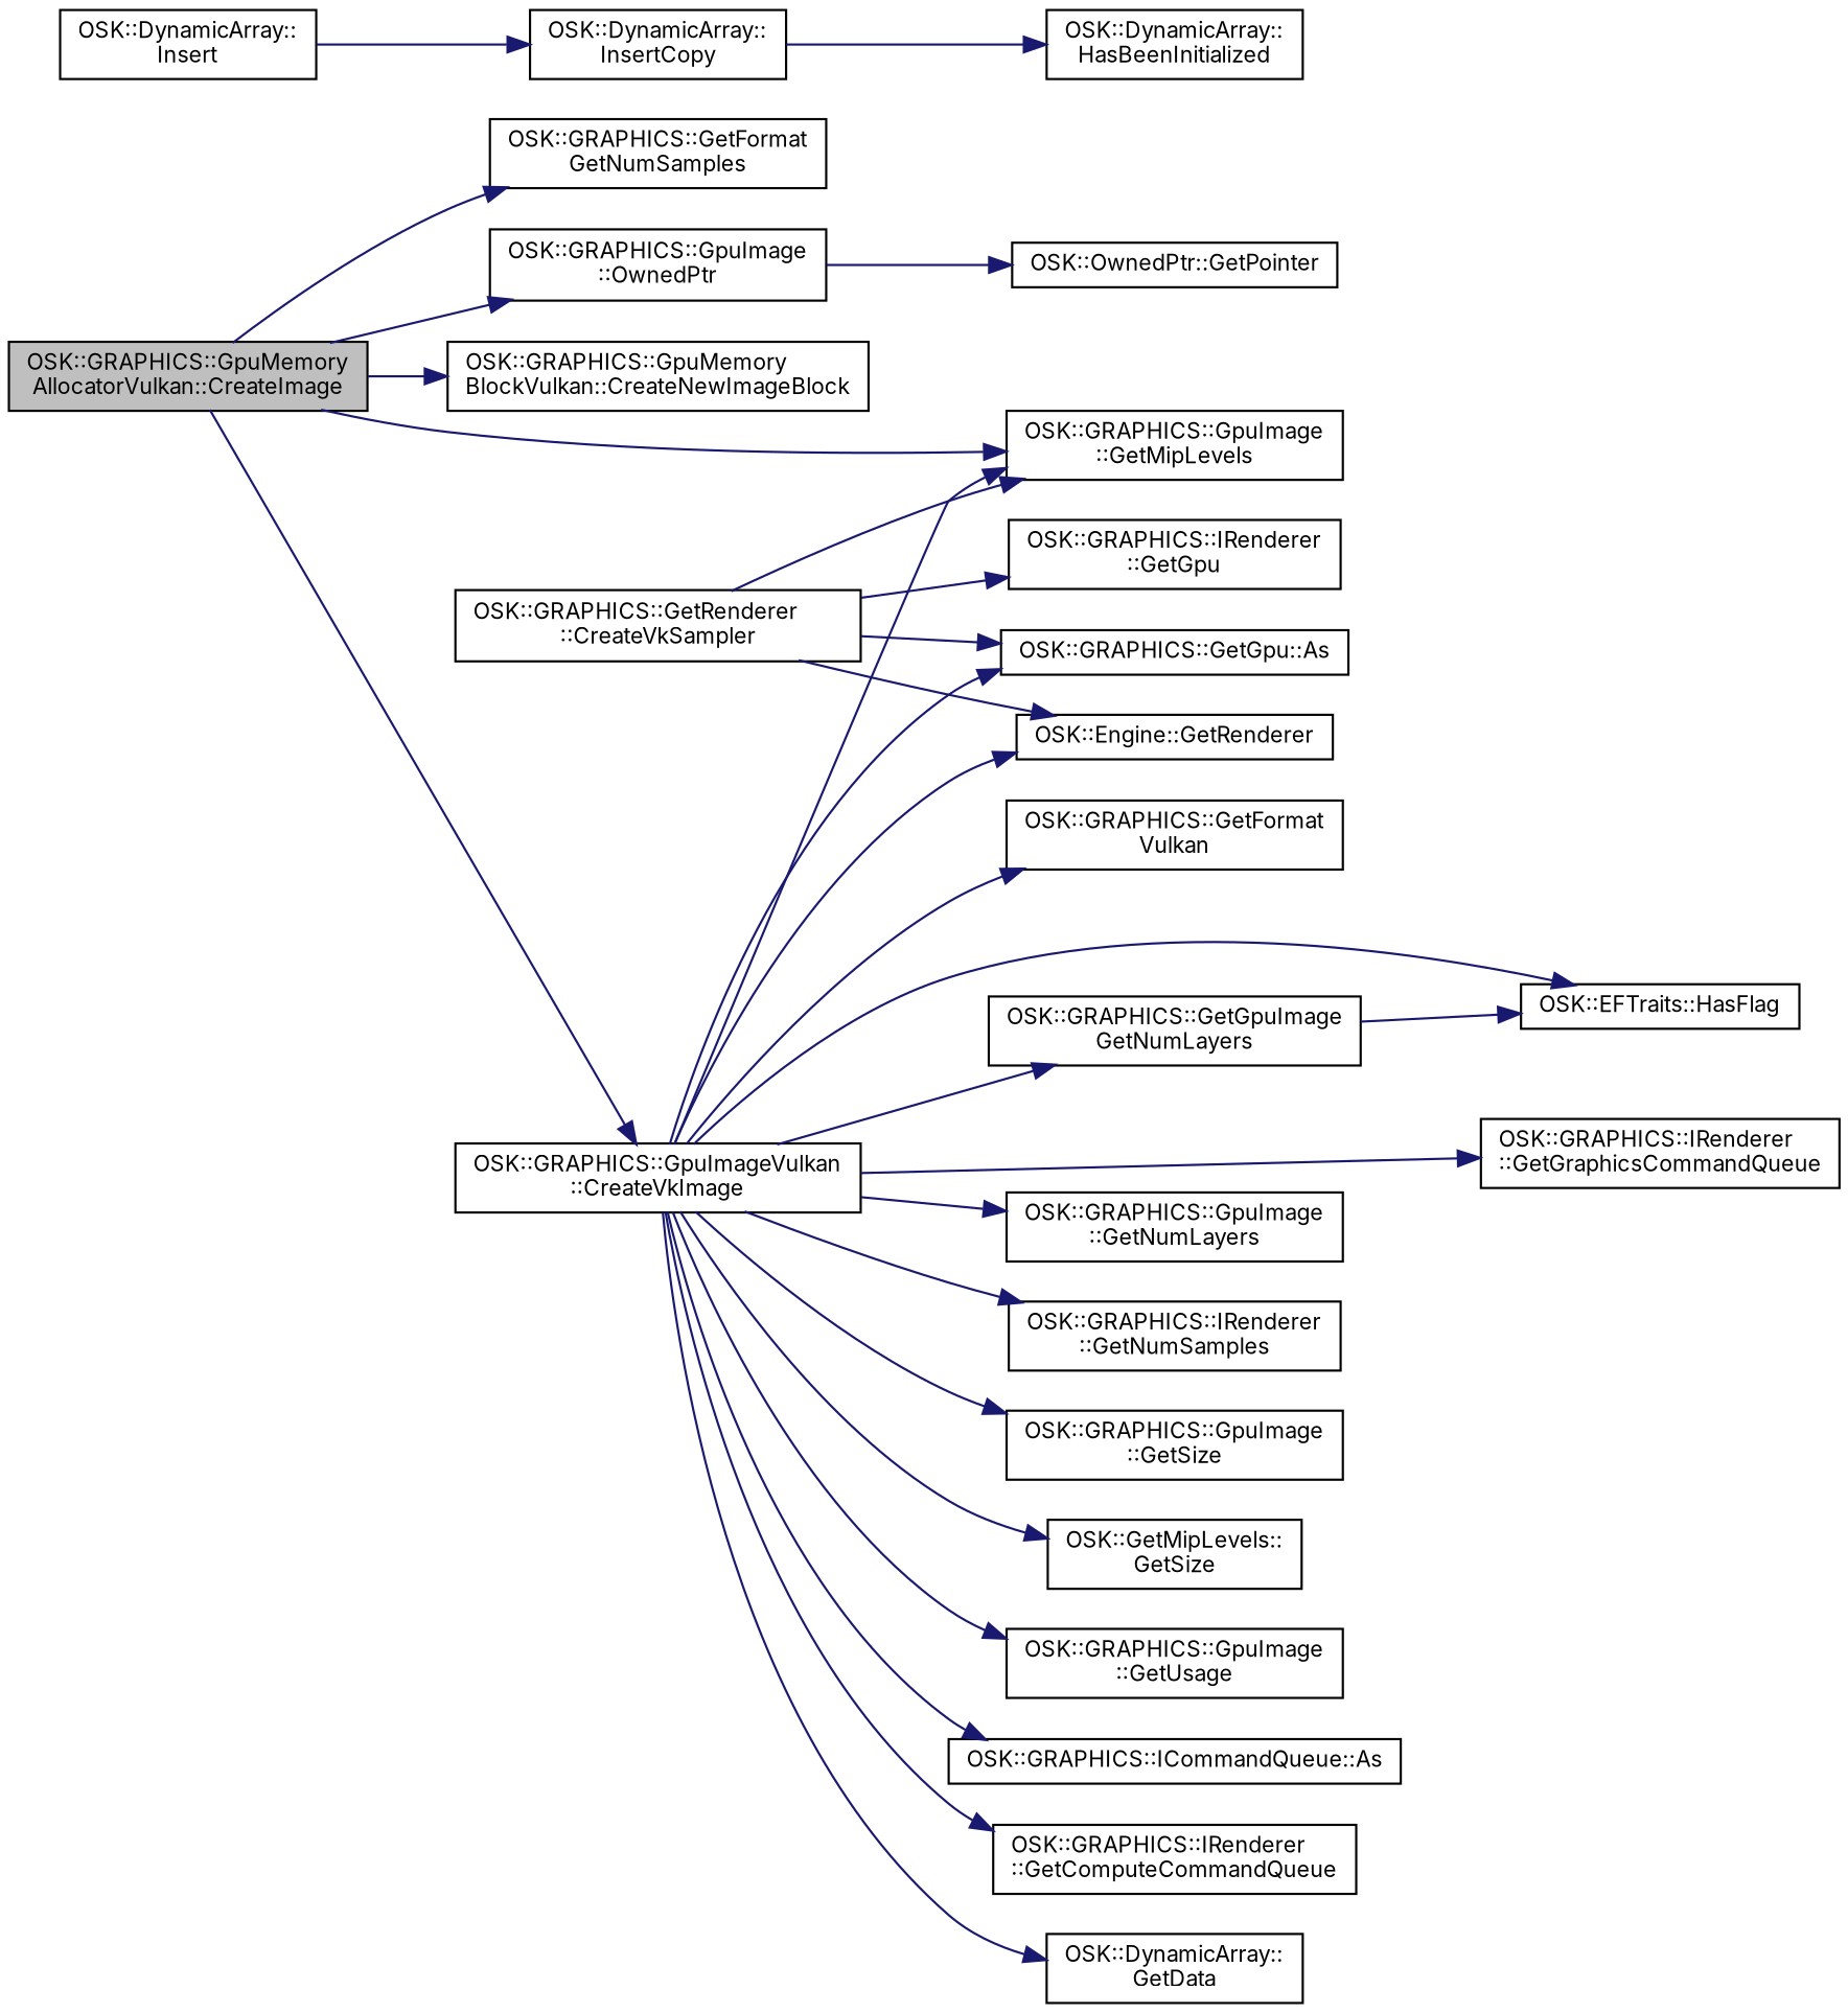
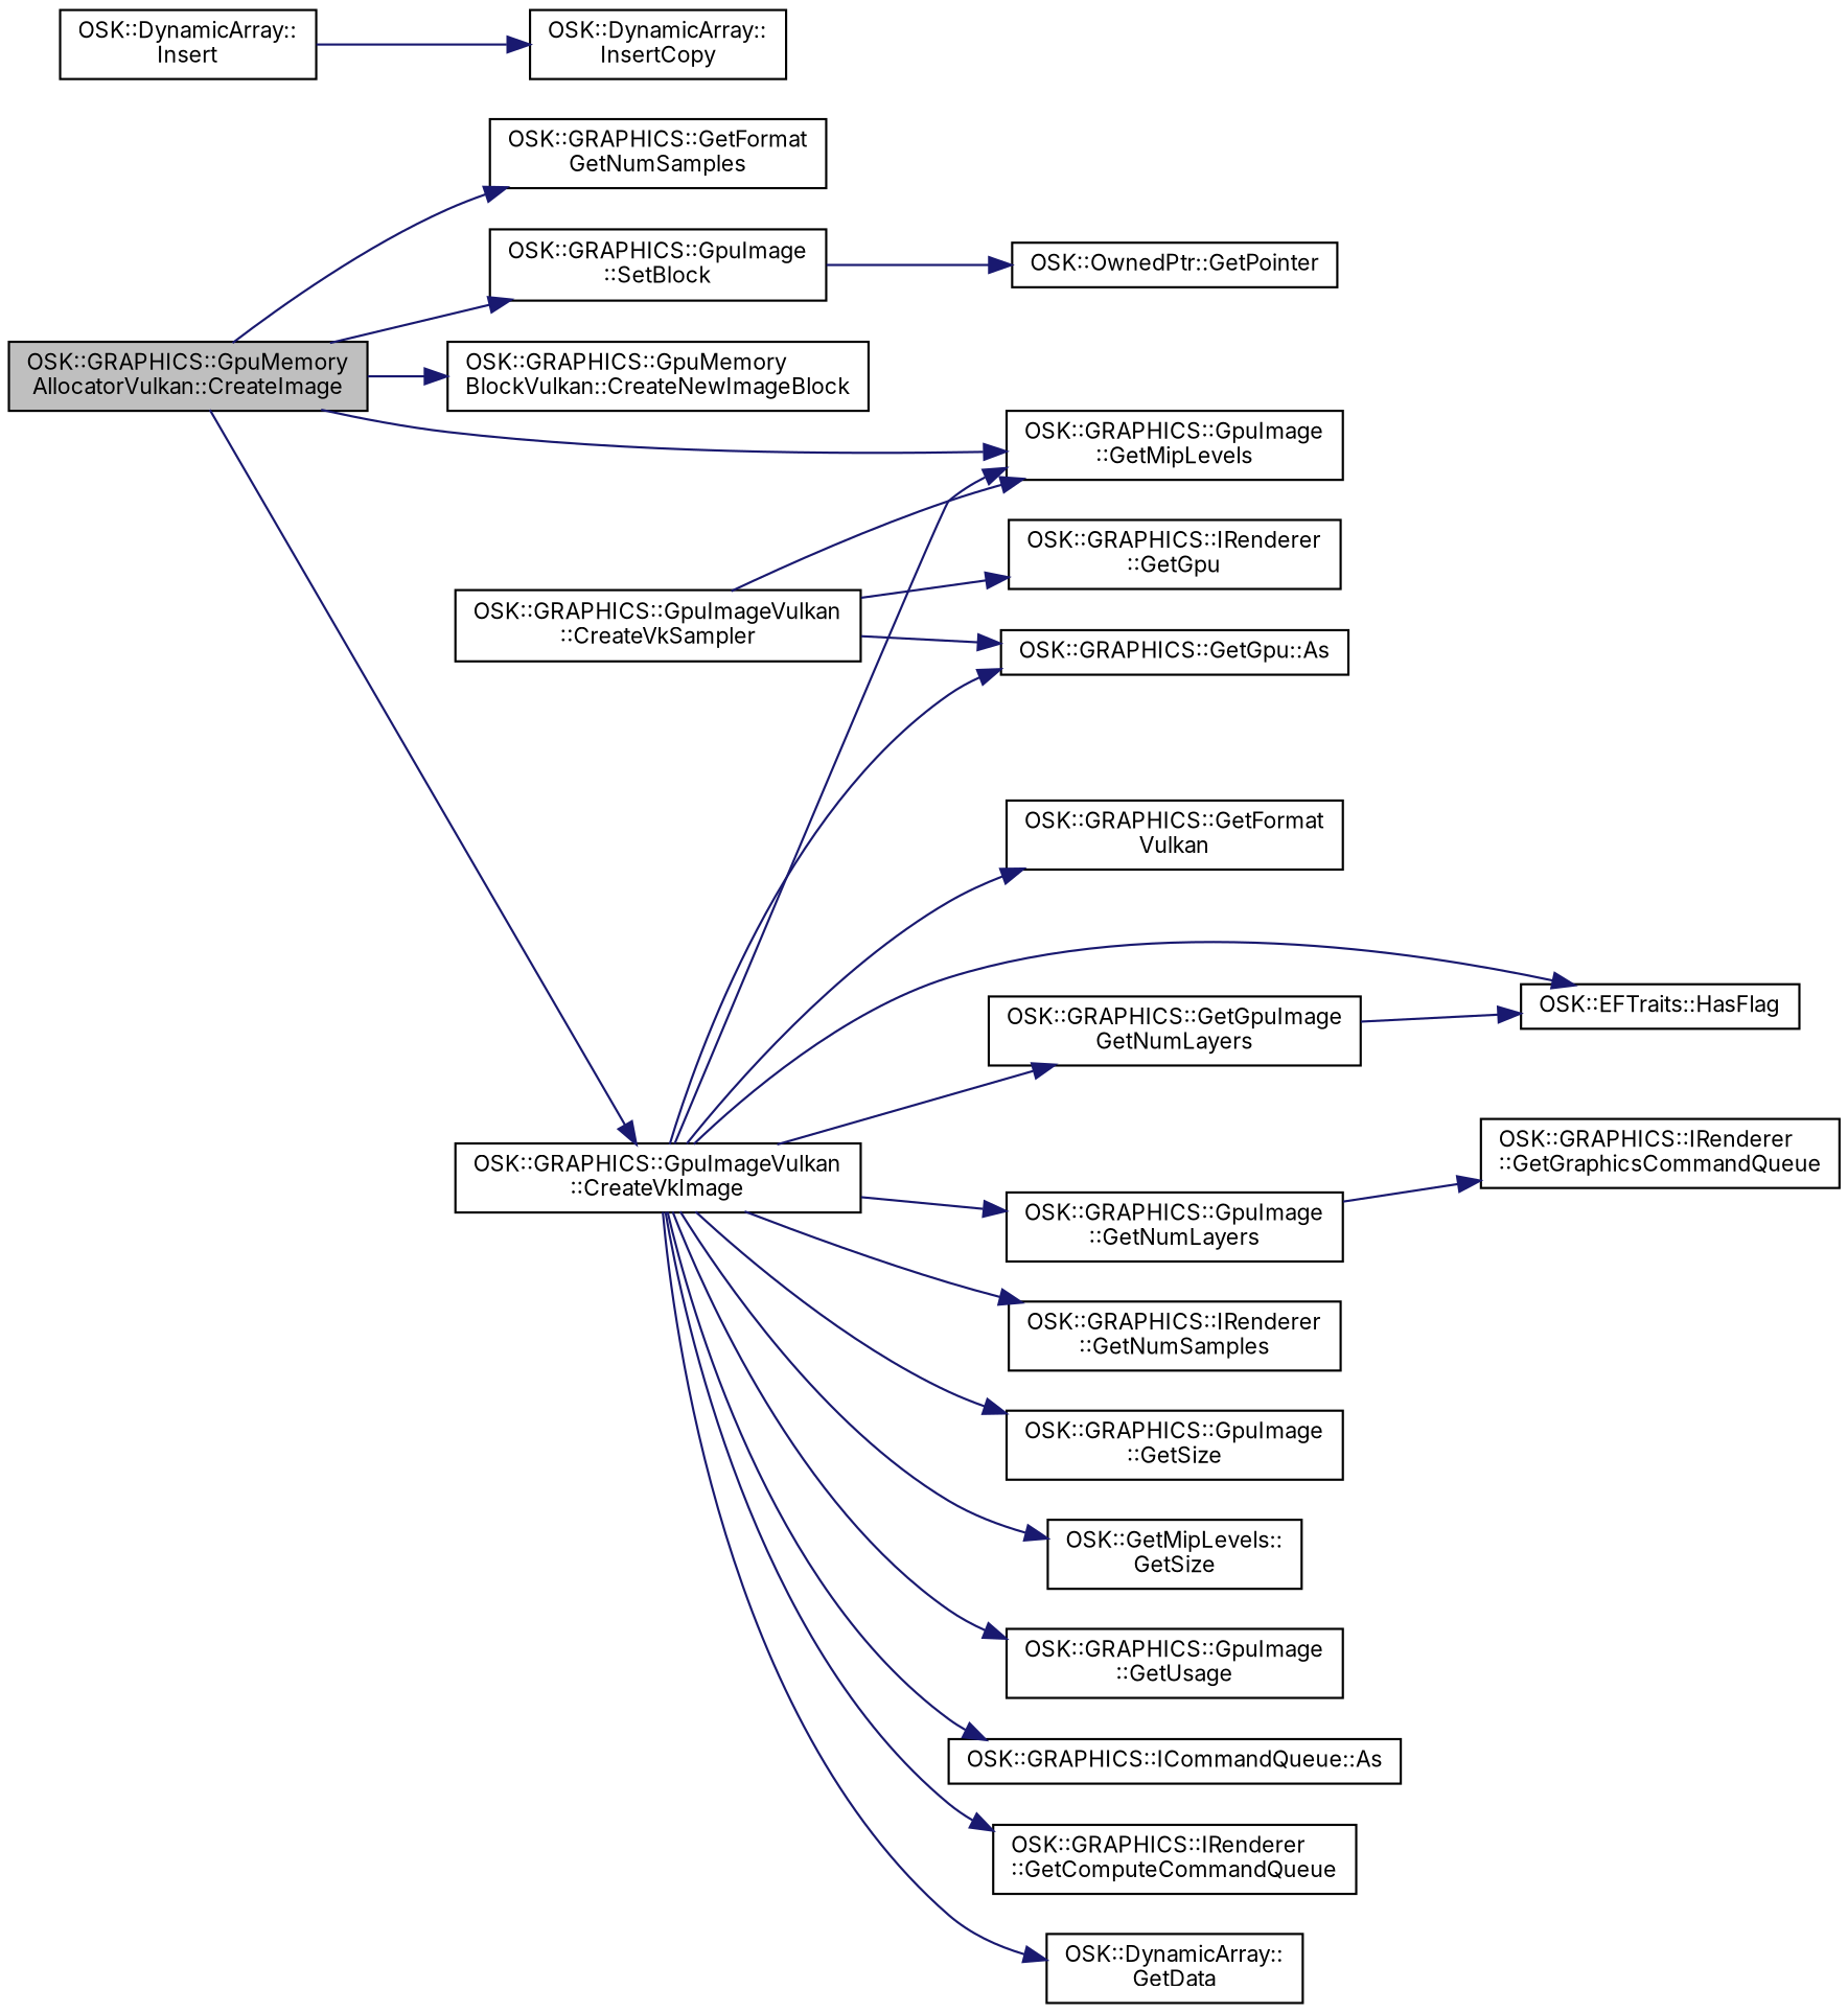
  digraph {
    fontname=Inter
    rankdir=LR
    node [color=black fillcolor=white fontname=Inter fontsize=10 shape=record style=filled]
    edge [color=midnightblue fontname=Inter fontsize=10 labelfontname=Helvetica labelfontsize=10 style=solid]
    n1 [fillcolor=grey75 fontcolor=black height=0.2 label="OSK::GRAPHICS::GpuMemory\lAllocatorVulkan::CreateImage" width=0.4]
    n2 [height=0.2 label="OSK::GRAPHICS::GpuMemory\lBlockVulkan::CreateNewImageBlock" width=0.4]
    n3 [height=0.2 label="OSK::GRAPHICS::GpuImageVulkan\l::CreateVkImage" width=0.4]
    n4 [height=0.2 label="OSK::GRAPHICS::GpuImage\l::GetMipLevels" width=0.4]
    n5 [height=0.2 label="OSK::GRAPHICS::GetFormat\lGetNumSamples" width=0.4]
-   n6 [height=0.2 label="OSK::GRAPHICS::GpuImage\l::OwnedPtr" width=0.4]
+   n6 [height=0.2 label="OSK::GRAPHICS::GpuImage\l::SetBlock" width=0.4]
    n7 [height=0.2 label="OSK::GRAPHICS::ICommandQueue::As" width=0.4]
    n8 [height=0.2 label="OSK::GRAPHICS::GetGpu::As" width=0.4]
    n9 [height=0.2 label="OSK::GRAPHICS::IRenderer\l::GetComputeCommandQueue" width=0.4]
    n10 [height=0.2 label="OSK::DynamicArray::\lGetData" width=0.4]
    n11 [height=0.2 label="OSK::GRAPHICS::GetFormat\lVulkan" width=0.4]
    n12 [height=0.2 label="OSK::GRAPHICS::GetGpuImage\lGetNumLayers" width=0.4]
    n13 [height=0.2 label="OSK::EFTraits::HasFlag" width=0.4]
    n14 [height=0.2 label="OSK::GRAPHICS::IRenderer\l::GetGraphicsCommandQueue" width=0.4]
    n15 [height=0.2 label="OSK::GRAPHICS::GpuImage\l::GetNumLayers" width=0.4]
    n16 [height=0.2 label="OSK::GRAPHICS::IRenderer\l::GetNumSamples" width=0.4]
-   n17 [height=0.2 label="OSK::Engine::GetRenderer" width=0.4]
    n18 [height=0.2 label="OSK::GRAPHICS::GpuImage\l::GetSize" width=0.4]
    n19 [height=0.2 label="OSK::GetMipLevels::\lGetSize" width=0.4]
    n20 [height=0.2 label="OSK::GRAPHICS::GpuImage\l::GetUsage" width=0.4]
-   n21 [height=0.2 label="OSK::GRAPHICS::GetRenderer\l::CreateVkSampler" width=0.4]
+   n21 [height=0.2 label="OSK::GRAPHICS::GpuImageVulkan\l::CreateVkSampler" width=0.4]
    n22 [height=0.2 label="OSK::GRAPHICS::IRenderer\l::GetGpu" width=0.4]
    n23 [height=0.2 label="OSK::OwnedPtr::GetPointer" width=0.4]
    n24 [height=0.2 label="OSK::DynamicArray::\lInsert" width=0.4]
    n25 [height=0.2 label="OSK::DynamicArray::\lInsertCopy" width=0.4]
-   n26 [height=0.2 label="OSK::DynamicArray::\lHasBeenInitialized" width=0.4]
    n1 -> n2
    n1 -> n3
    n1 -> n4
    n1 -> n5
    n1 -> n6
    n3 -> n4
    n3 -> n7
    n3 -> n8
    n3 -> n9
    n3 -> n10
    n3 -> n11
    n3 -> n12
    n3 -> n13
-   n3 -> n14
+   n15 -> n14
    n3 -> n15
    n3 -> n16
-   n3 -> n17
    n3 -> n18
    n3 -> n19
    n3 -> n20
    n6 -> n23
    n12 -> n13
    n21 -> n4
    n21 -> n8
-   n21 -> n17
    n21 -> n22
    n24 -> n25
-   n25 -> n26
  }
